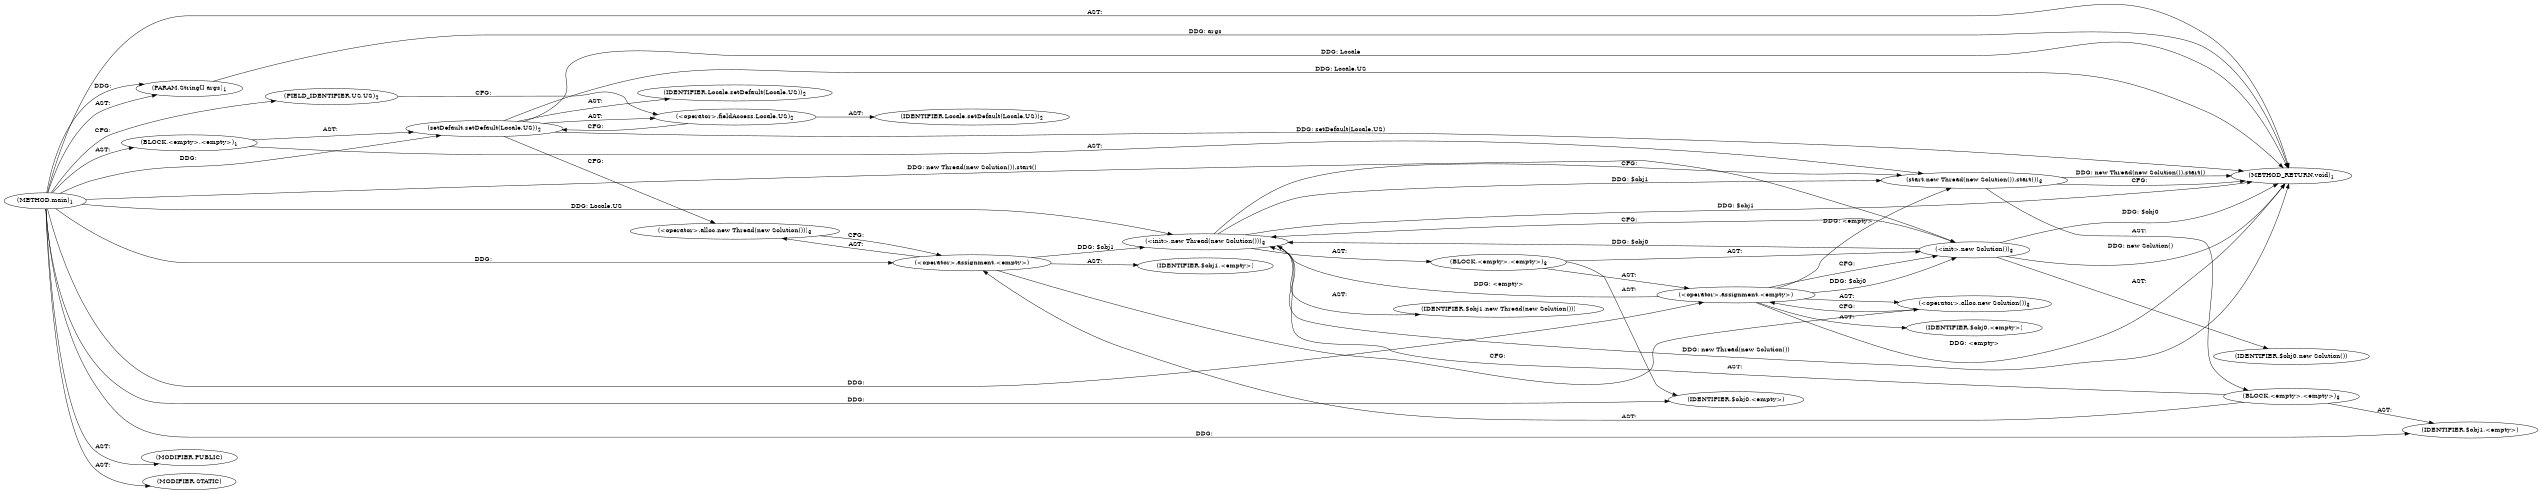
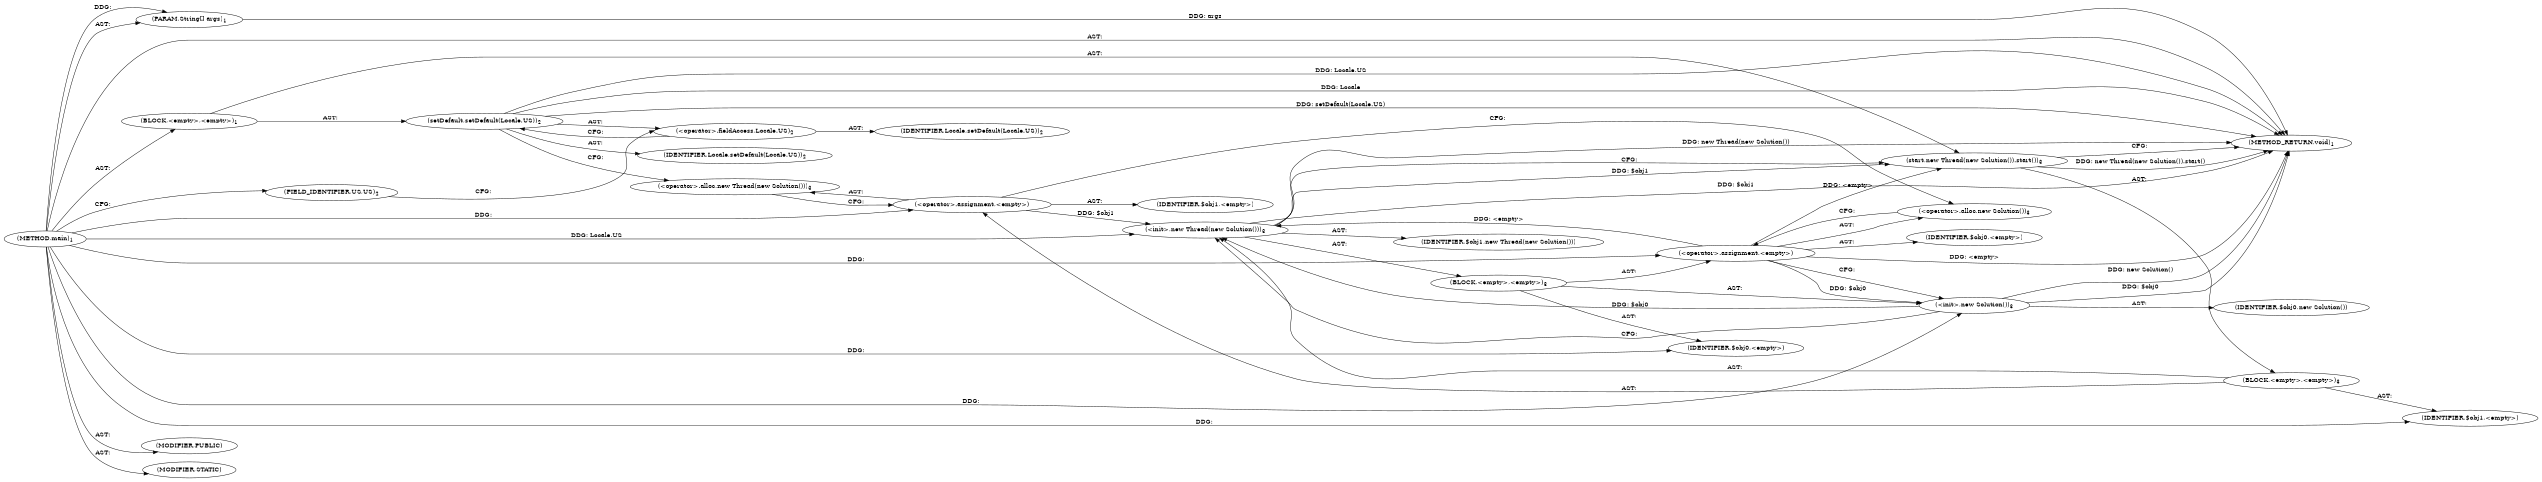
  digraph {
    rankdir=LR
    n1 [label=<(METHOD,main)<SUB>1</SUB>>]
    n2 [label=<(PARAM,String[] args)<SUB>1</SUB>>]
    n3 [label=<(BLOCK,&lt;empty&gt;,&lt;empty&gt;)<SUB>1</SUB>>]
    n4 [label=<(setDefault,setDefault(Locale.US))<SUB>2</SUB>>]
    n5 [label=<(FIELD_IDENTIFIER,US,US)<SUB>2</SUB>>]
    n6 [label=<(&lt;operator&gt;.assignment,&lt;empty&gt;)>]
    n7 [label=<(&lt;init&gt;,new Thread(new Solution()))<SUB>3</SUB>>]
    n8 [label=<(&lt;operator&gt;.assignment,&lt;empty&gt;)>]
    n9 [label=<(&lt;init&gt;,new Solution())<SUB>3</SUB>>]
    n10 [label=<(IDENTIFIER,$obj0,&lt;empty&gt;)>]
    n11 [label=<(IDENTIFIER,$obj1,&lt;empty&gt;)>]
    n12 [label=<(MODIFIER,PUBLIC)>]
    n13 [label=<(MODIFIER,STATIC)>]
    n14 [label=<(METHOD_RETURN,void)<SUB>1</SUB>>]
    n15 [label=<(start,new Thread(new Solution()).start())<SUB>3</SUB>>]
    n16 [label=<(IDENTIFIER,Locale,setDefault(Locale.US))<SUB>2</SUB>>]
    n17 [label=<(&lt;operator&gt;.fieldAccess,Locale.US)<SUB>2</SUB>>]
    n18 [label=<(&lt;operator&gt;.alloc,new Thread(new Solution()))<SUB>3</SUB>>]
    n19 [label=<(BLOCK,&lt;empty&gt;,&lt;empty&gt;)<SUB>3</SUB>>]
    n20 [label=<(IDENTIFIER,$obj1,&lt;empty&gt;)>]
    n21 [label=<(&lt;operator&gt;.alloc,new Solution())<SUB>3</SUB>>]
    n22 [label=<(IDENTIFIER,$obj1,new Thread(new Solution()))>]
    n23 [label=<(BLOCK,&lt;empty&gt;,&lt;empty&gt;)<SUB>3</SUB>>]
    n24 [label=<(IDENTIFIER,$obj0,&lt;empty&gt;)>]
    n25 [label=<(IDENTIFIER,$obj0,new Solution())>]
    n26 [label=<(IDENTIFIER,Locale,setDefault(Locale.US))<SUB>2</SUB>>]
    n1 -> n2 [label="AST: "]
    n1 -> n2 [label="DDG: "]
    n1 -> n3 [label="AST: "]
-   n1 -> n4 [label="DDG: "]
    n1 -> n5 [label="CFG: "]
    n1 -> n6 [label="DDG: "]
    n1 -> n7 [label="DDG: Locale.US"]
    n1 -> n8 [label="DDG: "]
-   n1 -> n9 [label="DDG: new Thread(new Solution()).start()"]
+   n1 -> n9 [label="DDG: "]
    n1 -> n10 [label="DDG: "]
    n1 -> n11 [label="DDG: "]
    n1 -> n12 [label="AST: "]
    n1 -> n13 [label="AST: "]
    n1 -> n14 [label="AST: "]
    n2 -> n14 [label="DDG: args"]
    n3 -> n4 [label="AST: "]
    n3 -> n15 [label="AST: "]
    n4 -> n14 [label="DDG: Locale"]
    n4 -> n14 [label="DDG: Locale.US"]
    n4 -> n14 [label="DDG: setDefault(Locale.US)"]
    n4 -> n16 [label="AST: "]
    n4 -> n17 [label="AST: "]
    n4 -> n18 [label="CFG: "]
    n5 -> n17 [label="CFG: "]
    n6 -> n7 [label="DDG: $obj1"]
    n6 -> n18 [label="AST: "]
    n6 -> n20 [label="AST: "]
    n6 -> n21 [label="CFG: "]
    n7 -> n14 [label="DDG: $obj1"]
    n7 -> n14 [label="DDG: new Thread(new Solution())"]
    n7 -> n15 [label="CFG: "]
    n7 -> n15 [label="DDG: $obj1"]
    n7 -> n22 [label="AST: "]
    n7 -> n23 [label="AST: "]
    n8 -> n7 [label="DDG: &lt;empty&gt;"]
    n8 -> n9 [label="CFG: "]
    n8 -> n9 [label="DDG: $obj0"]
    n8 -> n14 [label="DDG: &lt;empty&gt;"]
    n8 -> n15 [label="DDG: &lt;empty&gt;"]
    n8 -> n21 [label="AST: "]
    n8 -> n24 [label="AST: "]
    n9 -> n7 [label="CFG: "]
    n9 -> n7 [label="DDG: $obj0"]
    n9 -> n14 [label="DDG: $obj0"]
    n9 -> n14 [label="DDG: new Solution()"]
    n9 -> n25 [label="AST: "]
    n15 -> n14 [label="CFG: "]
    n15 -> n14 [label="DDG: new Thread(new Solution()).start()"]
    n15 -> n19 [label="AST: "]
    n17 -> n4 [label="CFG: "]
    n17 -> n26 [label="AST: "]
    n18 -> n6 [label="CFG: "]
    n19 -> n6 [label="AST: "]
    n19 -> n7 [label="AST: "]
    n19 -> n11 [label="AST: "]
    n21 -> n8 [label="CFG: "]
    n23 -> n8 [label="AST: "]
    n23 -> n9 [label="AST: "]
    n23 -> n10 [label="AST: "]
  }
